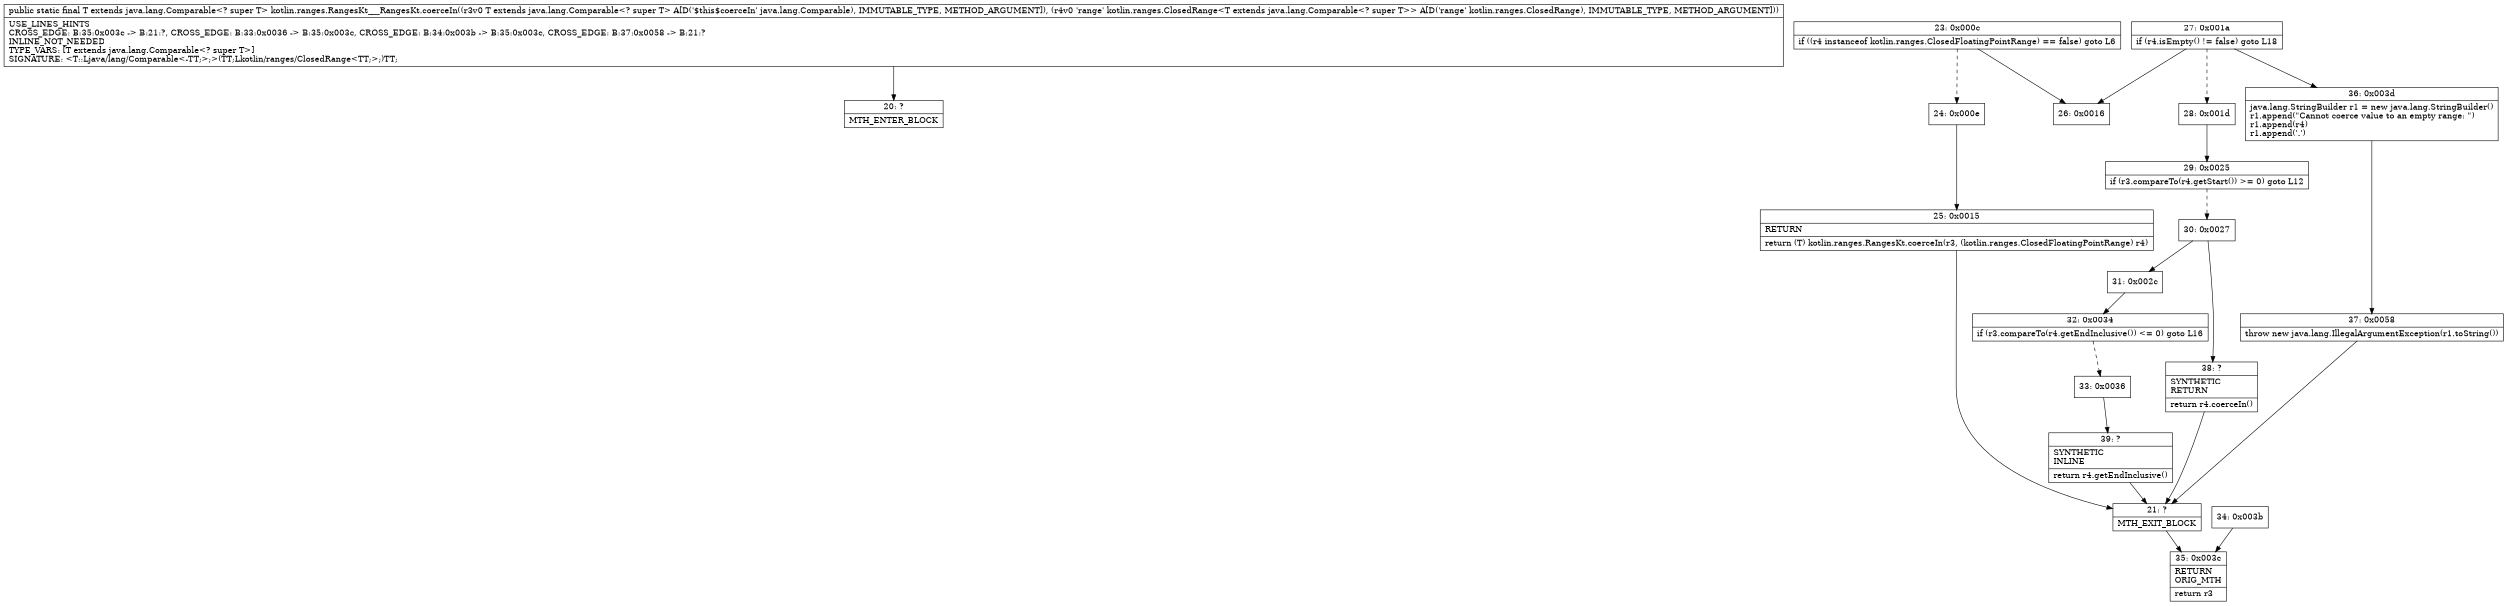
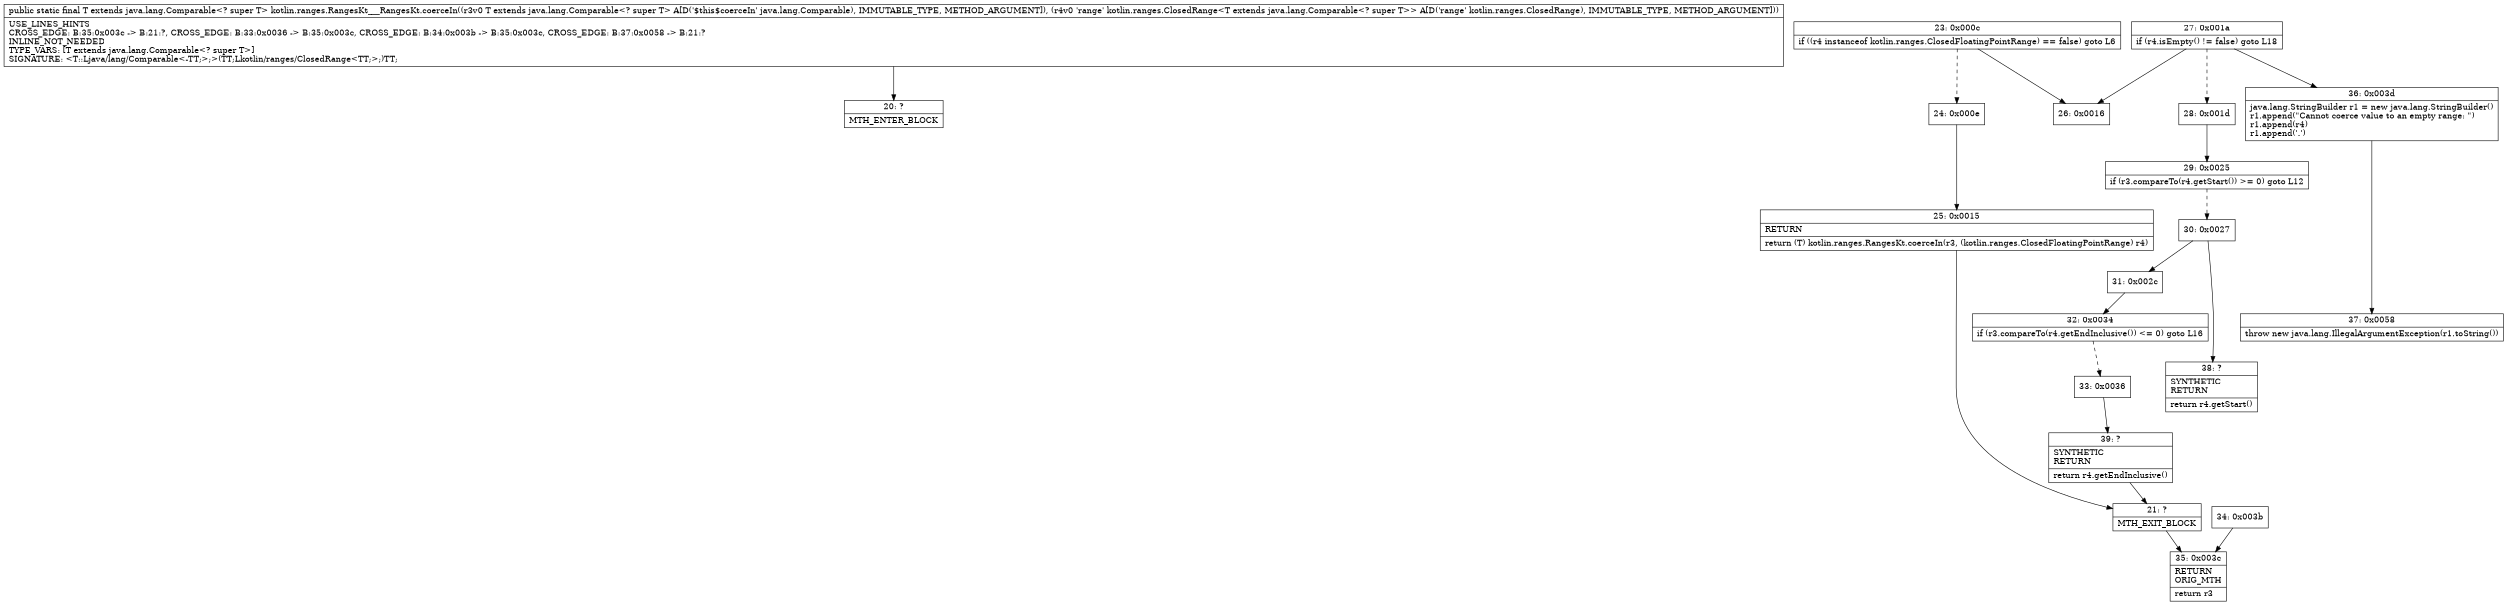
  digraph {
    node [shape=record]
    n1 [label="{20\:\ ?|MTH_ENTER_BLOCK\l}"]
    n2 [label="{23\:\ 0x000c|if ((r4 instanceof kotlin.ranges.ClosedFloatingPointRange) == false) goto L6\l}"]
    n3 [label="{24\:\ 0x000e}"]
    n4 [label="{26\:\ 0x0016}"]
    n5 [label="{25\:\ 0x0015|RETURN\l|return (T) kotlin.ranges.RangesKt.coerceIn(r3, (kotlin.ranges.ClosedFloatingPointRange) r4)\l}"]
    n6 [label="{21\:\ ?|MTH_EXIT_BLOCK\l}"]
    n7 [label="{35\:\ 0x003c|RETURN\lORIG_MTH\l|return r3\l}"]
    n8 [label="{27\:\ 0x001a|if (r4.isEmpty() != false) goto L18\l}"]
    n9 [label="{28\:\ 0x001d}"]
    n10 [label="{36\:\ 0x003d|java.lang.StringBuilder r1 = new java.lang.StringBuilder()\lr1.append(\"Cannot coerce value to an empty range: \")\lr1.append(r4)\lr1.append('.')\l}"]
    n11 [label="{29\:\ 0x0025|if (r3.compareTo(r4.getStart()) \>= 0) goto L12\l}"]
    n12 [label="{37\:\ 0x0058|throw new java.lang.IllegalArgumentException(r1.toString())\l}"]
    n13 [label="{30\:\ 0x0027}"]
    n14 [label="{31\:\ 0x002c}"]
-   n15 [label="{38\:\ ?|SYNTHETIC\lRETURN\l|return r4.coerceIn()\l}"]
+   n15 [label="{38\:\ ?|SYNTHETIC\lRETURN\l|return r4.getStart()\l}"]
    n16 [label="{32\:\ 0x0034|if (r3.compareTo(r4.getEndInclusive()) \<= 0) goto L16\l}"]
    n17 [label="{33\:\ 0x0036}"]
-   n18 [label="{39\:\ ?|SYNTHETIC\lINLINE\l|return r4.getEndInclusive()\l}"]
+   n18 [label="{39\:\ ?|SYNTHETIC\lRETURN\l|return r4.getEndInclusive()\l}"]
    n19 [label="{34\:\ 0x003b}"]
    n20 [label="{public static final T extends java.lang.Comparable\<? super T\> kotlin.ranges.RangesKt___RangesKt.coerceIn((r3v0 T extends java.lang.Comparable\<? super T\> A[D('$this$coerceIn' java.lang.Comparable), IMMUTABLE_TYPE, METHOD_ARGUMENT]), (r4v0 'range' kotlin.ranges.ClosedRange\<T extends java.lang.Comparable\<? super T\>\> A[D('range' kotlin.ranges.ClosedRange), IMMUTABLE_TYPE, METHOD_ARGUMENT]))  | USE_LINES_HINTS\lCROSS_EDGE: B:35:0x003c \-\> B:21:?, CROSS_EDGE: B:33:0x0036 \-\> B:35:0x003c, CROSS_EDGE: B:34:0x003b \-\> B:35:0x003c, CROSS_EDGE: B:37:0x0058 \-\> B:21:?\lINLINE_NOT_NEEDED\lTYPE_VARS: [T extends java.lang.Comparable\<? super T\>]\lSIGNATURE: \<T::Ljava\/lang\/Comparable\<\-TT;\>;\>(TT;Lkotlin\/ranges\/ClosedRange\<TT;\>;)TT;\l}"]
    n2 -> n3 [style=dashed]
    n2 -> n4
    n3 -> n5
    n5 -> n6
    n6 -> n7
    n8 -> n4
    n8 -> n9 [style=dashed]
    n8 -> n10
    n9 -> n11
    n10 -> n12
    n11 -> n13 [style=dashed]
-   n12 -> n6
    n13 -> n14
    n13 -> n15
    n14 -> n16
-   n15 -> n6
    n16 -> n17 [style=dashed]
    n17 -> n18
    n18 -> n6
    n19 -> n7
    n20 -> n1
  }
